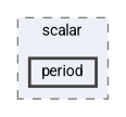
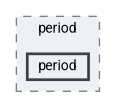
  digraph {
    compound=true
    rankdir=LR
    fontname=Roboto
    n1 [color=grey25 fillcolor="#edf0f7" fontname=Roboto fontsize=10 height=0.2 label=period shape=box style="filled,bold" width=0.4]
    subgraph cluster_1 {
      bgcolor="#edf0f7"
      fontsize=10
-     label=scalar
+     label=period
      pencolor=grey50
      style="filled,dashed"
      n1
    }
  }
